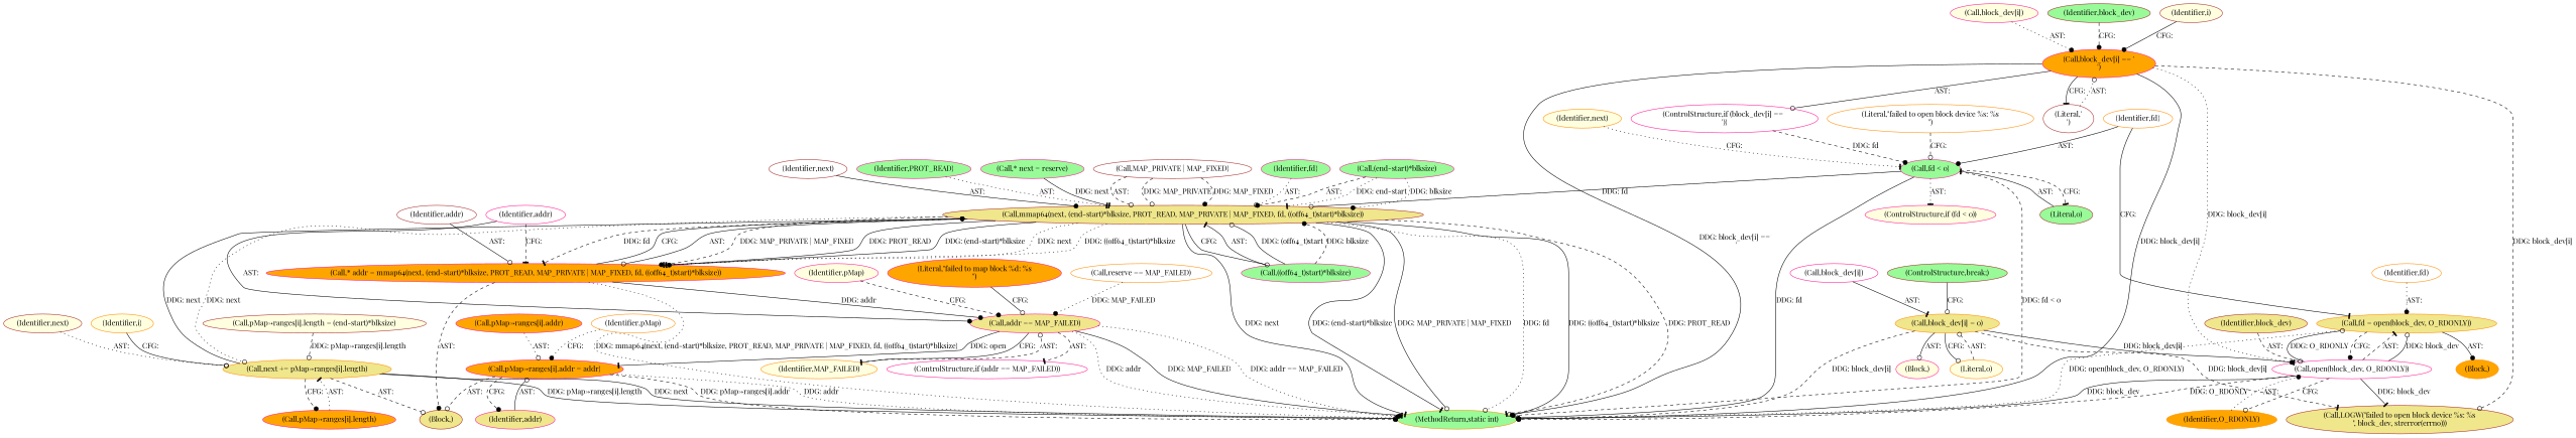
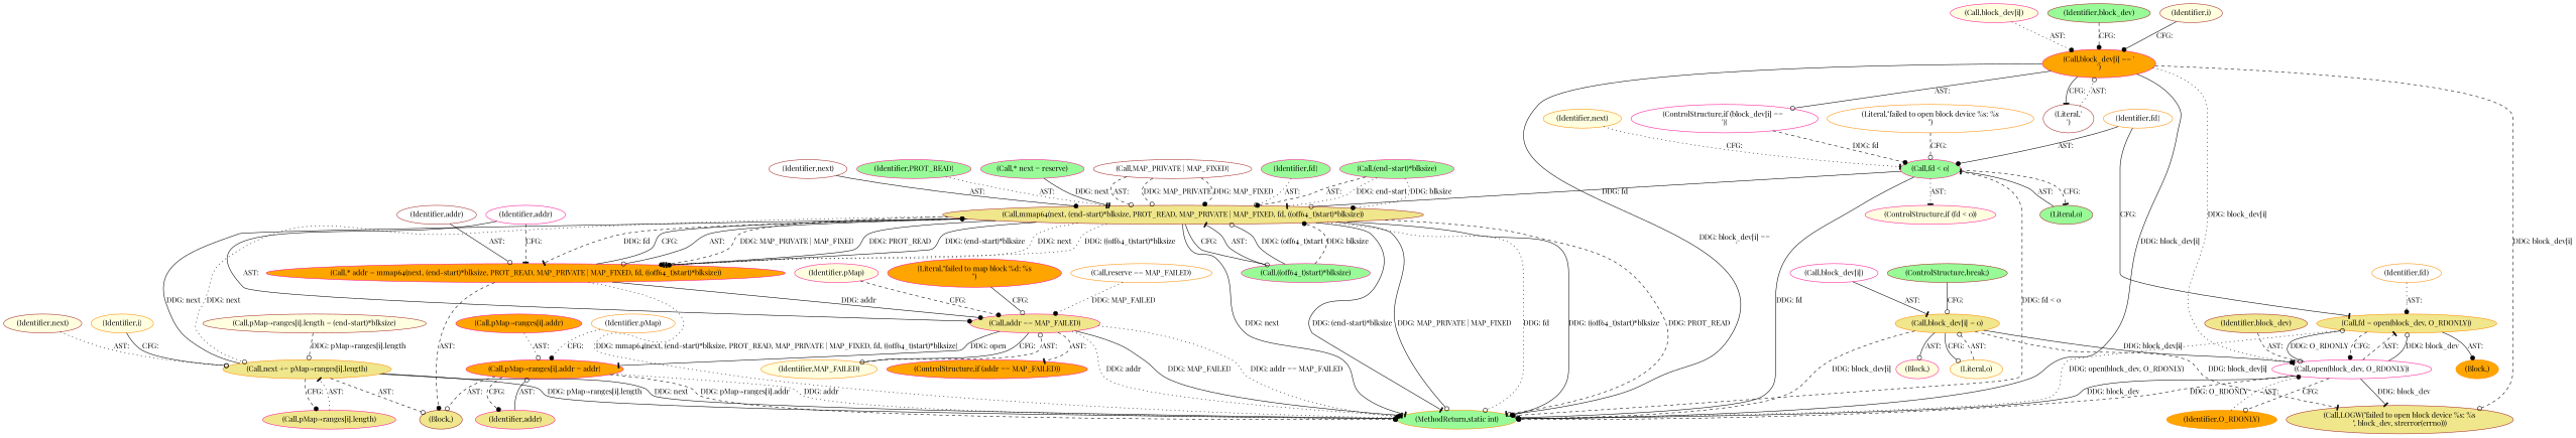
  digraph {
    fontname="Playfair Display"
    node [color=deeppink fillcolor=white fontname="Playfair Display" style=filled]
    edge [arrowhead=odot fontname="Playfair Display" style=solid]
    n1 [color=darkorange fillcolor=khaki label="(Call,fd = open(block_dev, O_RDONLY))"]
    n2 [label="(Call,open(block_dev, O_RDONLY))"]
    n3 [color=darkorange fillcolor=palegreen label="(MethodReturn,static int)"]
    n4 [color=darkorange fillcolor=orange label="(Block,)"]
    n5 [color=darkorange fillcolor=orange label="(Identifier,O_RDONLY)"]
    n6 [color=brown fillcolor=khaki label="(Call,LOGW(\"failed to open block device %s: %s\n\", block_dev, strerror(errno)))"]
    n7 [fillcolor=palegreen label="(Call,fd < 0)"]
    n8 [color=brown fillcolor=khaki label="(Call,mmap64(next, (end-start)*blksize, PROT_READ, MAP_PRIVATE | MAP_FIXED, fd, ((off64_t)start)*blksize))"]
    n9 [color=brown fillcolor=palegreen label="(Literal,0)"]
    n10 [fillcolor=lightyellow label="(ControlStructure,if (fd < 0))"]
    n11 [color=darkorange fillcolor=khaki label="(Call,block_dev[i] = 0)"]
    n12 [color=darkorange fillcolor=lightyellow label="(Literal,0)"]
    n13 [fillcolor=lightyellow label="(Block,)"]
    n14 [fillcolor=orange label="(Call,block_dev[i] == '\n')"]
    n15 [color=brown label="(Literal,'\n')"]
    n16 [label="(ControlStructure,if (block_dev[i] == '\n'))"]
    n17 [fillcolor=orange label="(Call,* addr = mmap64(next, (end-start)*blksize, PROT_READ, MAP_PRIVATE | MAP_FIXED, fd, ((off64_t)start)*blksize))"]
    n18 [color=darkorange fillcolor=khaki label="(Call,next += pMap->ranges[i].length)"]
    n19 [fillcolor=palegreen label="(Call,((off64_t)start)*blksize)"]
    n20 [fillcolor=khaki label="(Call,addr == MAP_FAILED)"]
    n21 [color=brown fillcolor=khaki label="(Block,)"]
-   n22 [fillcolor=orange label="(Call,pMap->ranges[i].length)"]
+   n22 [fillcolor=khaki label="(Call,pMap->ranges[i].length)"]
    n23 [fillcolor=orange label="(Call,pMap->ranges[i].addr = addr)"]
-   n24 [label="(ControlStructure,if (addr == MAP_FAILED))"]
+   n24 [fillcolor=orange label="(ControlStructure,if (addr == MAP_FAILED))"]
    n25 [color=darkorange fillcolor=lightyellow label="(Identifier,MAP_FAILED)"]
    n26 [fillcolor=khaki label="(Identifier,addr)"]
    n27 [fillcolor=palegreen label="(Identifier,fd)"]
    n28 [fillcolor=orange label="(Call,pMap->ranges[i].addr)"]
    n29 [color=darkorange fillcolor=lightyellow label="(Identifier,i)"]
    n30 [fillcolor=palegreen label="(Call,(end-start)*blksize)"]
    n31 [color=darkorange label="(Identifier,fd)"]
    n32 [fillcolor=lightyellow label="(Call,block_dev[i])"]
    n33 [color=brown label="(Identifier,next)"]
    n34 [color=darkorange label="(Identifier,pMap)"]
    n35 [color=brown fillcolor=lightyellow label="(Call,pMap->ranges[i].length = (end-start)*blksize)"]
    n36 [color=darkorange label="(Literal,\"failed to open block device %s: %s\n\")"]
    n37 [color=brown fillcolor=palegreen label="(Identifier,block_dev)"]
    n38 [color=darkorange label="(Call,reserve == MAP_FAILED)"]
    n39 [color=darkorange fillcolor=lightyellow label="(Identifier,next)"]
    n40 [color=brown fillcolor=khaki label="(Identifier,block_dev)"]
    n41 [color=brown label="(Identifier,addr)"]
    n42 [fillcolor=palegreen label="(Identifier,PROT_READ)"]
    n43 [color=darkorange label="(Identifier,fd)"]
    n44 [label="(Identifier,addr)"]
    n45 [label="(Call,block_dev[i])"]
    n46 [fillcolor=lightyellow label="(Identifier,pMap)"]
    n47 [fillcolor=palegreen label="(Call,* next = reserve)"]
    n48 [color=brown fillcolor=lightyellow label="(Identifier,i)"]
    n49 [fillcolor=orange label="(Literal,\"failed to map block %d: %s\n\")"]
    n50 [color=brown fillcolor=lightyellow label="(Identifier,next)"]
    n51 [color=brown label="(Call,MAP_PRIVATE | MAP_FIXED)"]
    n52 [color=brown fillcolor=palegreen label="(ControlStructure,break;)"]
    n1 -> n2 [arrowhead=dot label="CFG: " style=dashed]
    n1 -> n3 [label="DDG: open(block_dev, O_RDONLY)" style=dotted]
    n1 -> n4 [arrowhead=dot label="AST: "]
    n2 -> n1 [arrowhead=tee label="AST: " style=dashed]
    n2 -> n1 [label="DDG: block_dev"]
    n2 -> n1 [label="DDG: O_RDONLY"]
    n2 -> n3 [arrowhead=dot label="DDG: block_dev"]
    n2 -> n3 [arrowhead=dot label="DDG: O_RDONLY" style=dashed]
    n2 -> n5 [label="CFG: " style=dashed]
    n2 -> n6 [arrowhead=tee label="DDG: block_dev"]
    n5 -> n2 [arrowhead=dot label="AST: " style=dotted]
    n7 -> n3 [label="DDG: fd"]
    n7 -> n3 [arrowhead=dot label="DDG: fd < 0" style=dashed]
    n7 -> n8 [label="DDG: fd"]
    n7 -> n9 [arrowhead=tee label="CFG: " style=dashed]
    n7 -> n10 [arrowhead=tee label="AST: " style=dotted]
    n8 -> n3 [label="DDG: MAP_PRIVATE | MAP_FIXED"]
    n8 -> n3 [label="DDG: fd" style=dotted]
    n8 -> n3 [arrowhead=dot label="DDG: ((off64_t)start)*blksize"]
    n8 -> n3 [arrowhead=tee label="DDG: PROT_READ" style=dashed]
    n8 -> n3 [arrowhead=tee label="DDG: next"]
    n8 -> n3 [arrowhead=tee label="DDG: (end-start)*blksize"]
    n8 -> n17 [label="AST: "]
    n8 -> n17 [arrowhead=dot label="DDG: MAP_PRIVATE | MAP_FIXED" style=dashed]
    n8 -> n17 [label="DDG: PROT_READ"]
    n8 -> n17 [arrowhead=dot label="DDG: (end-start)*blksize"]
    n8 -> n17 [arrowhead=tee label="DDG: next" style=dotted]
    n8 -> n17 [arrowhead=tee label="DDG: ((off64_t)start)*blksize" style=dotted]
    n8 -> n17 [arrowhead=tee label="DDG: fd" style=dashed]
    n8 -> n18 [label="DDG: next" style=dotted]
    n8 -> n19 [label="CFG: "]
    n9 -> n7 [arrowhead=tee label="AST: "]
    n11 -> n2 [arrowhead=tee label="DDG: block_dev[i]"]
    n11 -> n3 [label="DDG: block_dev[i]" style=dashed]
    n11 -> n6 [arrowhead=tee label="DDG: block_dev[i]" style=dashed]
    n11 -> n12 [label="CFG: "]
    n11 -> n13 [label="AST: "]
    n12 -> n11 [label="AST: " style=dashed]
    n14 -> n2 [arrowhead=dot label="DDG: block_dev[i]" style=dotted]
    n14 -> n3 [label="DDG: block_dev[i] == '\n'"]
    n14 -> n3 [arrowhead=dot label="DDG: block_dev[i]"]
    n14 -> n6 [label="DDG: block_dev[i]" style=dashed]
    n14 -> n15 [arrowhead=tee label="CFG: "]
    n14 -> n16 [label="AST: "]
    n15 -> n14 [label="AST: " style=dotted]
    n16 -> n7 [arrowhead=dot label="DDG: fd" style=dashed]
    n17 -> n3 [arrowhead=tee label="DDG: mmap64(next, (end-start)*blksize, PROT_READ, MAP_PRIVATE | MAP_FIXED, fd, ((off64_t)start)*blksize)" style=dotted]
    n17 -> n8 [arrowhead=dot label="CFG: "]
    n17 -> n20 [arrowhead=dot label="DDG: addr"]
    n17 -> n21 [arrowhead=dot label="AST: " style=dashed]
    n18 -> n3 [label="DDG: next"]
    n18 -> n3 [arrowhead=tee label="DDG: pMap->ranges[i].length"]
    n18 -> n8 [arrowhead=dot label="DDG: next"]
    n18 -> n21 [label="AST: " style=dashed]
    n18 -> n22 [arrowhead=dot label="CFG: " style=dashed]
    n19 -> n8 [arrowhead=tee label="AST: "]
    n19 -> n8 [label="DDG: (off64_t)start"]
    n19 -> n8 [arrowhead=dot label="DDG: blksize" style=dashed]
    n20 -> n3 [arrowhead=tee label="DDG: MAP_FAILED"]
    n20 -> n3 [arrowhead=dot label="DDG: addr == MAP_FAILED" style=dotted]
    n20 -> n3 [arrowhead=dot label="DDG: addr" style=dotted]
    n20 -> n23 [arrowhead=tee label="DDG: open"]
    n20 -> n24 [arrowhead=tee label="AST: " style=dashed]
-   n20 -> n25 [arrowhead=tee label="CFG: "]
+   n20 -> n25 [label="CFG: "]
    n22 -> n18 [arrowhead=tee label="AST: " style=dotted]
    n23 -> n3 [label="DDG: addr" style=dotted]
    n23 -> n3 [arrowhead=dot label="DDG: pMap->ranges[i].addr" style=dashed]
    n23 -> n21 [label="AST: " style=dashed]
    n23 -> n26 [arrowhead=dot label="CFG: " style=dashed]
    n25 -> n20 [label="AST: " style=dashed]
    n26 -> n23 [label="AST: "]
    n27 -> n8 [label="AST: " style=dotted]
    n28 -> n23 [label="AST: " style=dotted]
    n29 -> n18 [label="CFG: "]
    n30 -> n8 [arrowhead=dot label="AST: " style=dashed]
    n30 -> n8 [arrowhead=tee label="DDG: end-start" style=dotted]
    n30 -> n8 [arrowhead=dot label="DDG: blksize" style=dotted]
    n31 -> n1 [arrowhead=dot label="AST: " style=dotted]
    n32 -> n14 [arrowhead=dot label="AST: " style=dotted]
    n33 -> n8 [arrowhead=dot label="AST: "]
    n34 -> n23 [arrowhead=dot label="CFG: " style=dotted]
    n35 -> n18 [label="DDG: pMap->ranges[i].length" style=dashed]
    n36 -> n7 [label="CFG: " style=dashed]
    n37 -> n14 [arrowhead=dot label="CFG: " style=dashed]
    n38 -> n20 [arrowhead=dot label="DDG: MAP_FAILED" style=dotted]
    n39 -> n7 [arrowhead=tee label="CFG: " style=dotted]
    n40 -> n2 [label="AST: " style=dashed]
    n41 -> n17 [label="AST: "]
    n42 -> n8 [arrowhead=tee label="AST: " style=dotted]
    n43 -> n1 [arrowhead=tee label="CFG: "]
    n43 -> n7 [arrowhead=dot label="AST: "]
    n44 -> n17 [arrowhead=tee label="CFG: " style=dashed]
    n44 -> n20 [arrowhead=dot label="AST: "]
    n45 -> n11 [arrowhead=tee label="AST: "]
    n46 -> n20 [arrowhead=dot label="CFG: " style=dashed]
    n47 -> n8 [arrowhead=tee label="DDG: next"]
    n48 -> n14 [arrowhead=dot label="CFG: "]
    n49 -> n20 [label="CFG: "]
    n50 -> n18 [label="AST: " style=dotted]
    n51 -> n8 [label="AST: " style=dashed]
    n51 -> n8 [label="DDG: MAP_PRIVATE" style=dashed]
    n51 -> n8 [arrowhead=dot label="DDG: MAP_FIXED" style=dashed]
    n52 -> n11 [label="CFG: "]
  }
